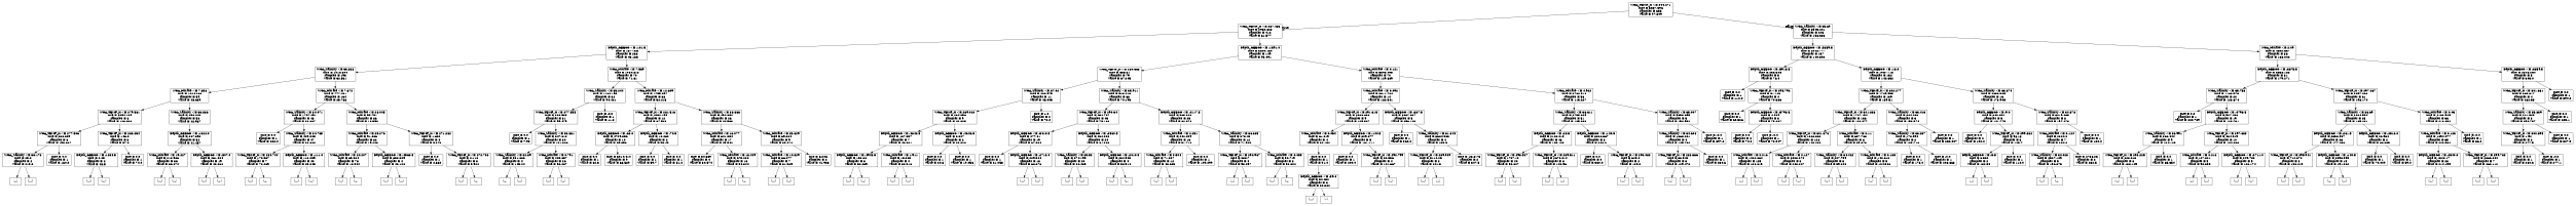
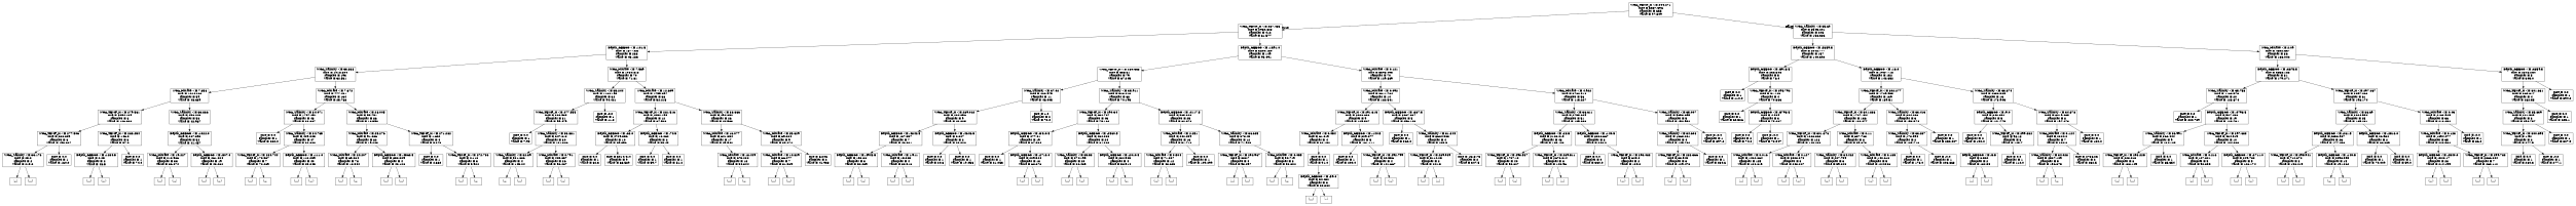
  digraph {
    node [shape=box]
    n1 [label="WOA_TEMP_K <= 294.271\nmse = 5387.396\nsamples = 655\nvalue = 97.809"]
    n2 [label="WOA_TEMP_K <= 287.433\nmse = 2982.823\nsamples = 412\nvalue = 61.577"]
    n3 [label="WOA_Salinity <= 35.69\nmse = 3543.201\nsamples = 243\nvalue = 158.386"]
    n4 [label="Depth_GEBCO <= -101.5\nmse = 1577.36\nsamples = 263\nvalue = 43.183"]
    n5 [label="Depth_GEBCO <= -1591.0\nmse = 3800.159\nsamples = 149\nvalue = 95.491"]
    n6 [label="Depth_GEBCO <= -5659.5\nmse = 2042.777\nsamples = 157\nvalue = 140.392"]
    n7 [label="WOA_Nitrate <= 2.09\nmse = 4602.637\nsamples = 86\nvalue = 188.002"]
    n8 [label="WOA_Salinity <= 33.868\nmse = 1018.504\nsamples = 193\nvalue = 32.531"]
    n9 [label="WOA_Nitrate <= 7.569\nmse = 1954.815\nsamples = 70\nvalue = 71.81"]
    n10 [label="WOA_TEMP_K <= 289.365\nmse = 556.51\nsamples = 79\nvalue = 67.245"]
    n11 [label="WOA_Nitrate <= 0.121\nmse = 5595.495\nsamples = 70\nvalue = 129.889"]
    n12 [label="WOA_Nitrate <= 7.856\nmse = 1224.206\nsamples = 59\nvalue = 48.639"]
    n13 [label="WOA_Nitrate <= 7.672\nmse = 777.481\nsamples = 134\nvalue = 25.768"]
    n14 [label="WOA_Salinity <= 35.244\nmse = 1180.195\nsamples = 32\nvalue = 94.421"]
    n15 [label="WOA_Nitrate <= 12.609\nmse = 1799.097\nsamples = 38\nvalue = 52.215"]
    n16 [label="WOA_TEMP_K <= 279.561\nmse = 5294.139\nsamples = 6\nvalue = 126.833"]
    n17 [label="WOA_Salinity <= 33.866\nmse = 456.046\nsamples = 53\nvalue = 42.987"]
    n18 [label="WOA_Salinity <= 34.071\nmse = 1757.291\nsamples = 48\nvalue = 38.867"]
    n19 [label="WOA_Nitrate <= 28.005\nmse = 95.751\nsamples = 86\nvalue = 18.598"]
    n20 [label="WOA_TEMP_K <= 277.506\nmse = 688.889\nsamples = 3\nvalue = 196.667"]
    n21 [label="WOA_TEMP_K <= 283.254\nmse = 146.0\nsamples = 3\nvalue = 57.0"]
    n22 [label="Depth_GEBCO <= -1022.0\nmse = 267.393\nsamples = 52\nvalue = 41.457"]
    n23 [label="WOA_Salinity <= 33.176\nmse = 25.0\nsamples = 2\nvalue = 215.0"]
    n24 [label="mse = 0.0\nsamples = 1\nvalue = 160.0"]
    n25 [label="Depth_GEBCO <= -1234.5\nmse = 2.25\nsamples = 2\nvalue = 48.5"]
    n26 [label="mse = 0.0\nsamples = 1\nvalue = 74.0"]
    n27 [label="(...)"]
    n28 [label="(...)"]
    n29 [label="(...)"]
    n30 [label="(...)"]
    n31 [label="WOA_Nitrate <= 19.227\nmse = 218.966\nsamples = 33\nvalue = 36.874"]
    n32 [label="Depth_GEBCO <= -507.0\nmse = 261.804\nsamples = 19\nvalue = 48.262"]
    n33 [label="(...)"]
    n34 [label="(...)"]
    n35 [label="(...)"]
    n36 [label="(...)"]
    n37 [label="mse = 0.0\nsamples = 1\nvalue = 260.0"]
    n38 [label="WOA_Salinity <= 34.765\nmse = 429.005\nsamples = 47\nvalue = 32.808"]
    n39 [label="WOA_Nitrate <= 25.276\nmse = 91.686\nsamples = 82\nvalue = 19.203"]
    n40 [label="WOA_TEMP_K <= 271.282\nmse = 1.602\nsamples = 4\nvalue = 5.373"]
    n41 [label="WOA_TEMP_K <= 284.744\nmse = 170.537\nsamples = 7\nvalue = 72.269"]
    n42 [label="Depth_GEBCO <= -111.0\nmse = 113.259\nsamples = 40\nvalue = 25.045"]
    n43 [label="(...)"]
    n44 [label="(...)"]
    n45 [label="(...)"]
    n46 [label="(...)"]
    n47 [label="WOA_Nitrate <= 24.207\nmse = 69.064\nsamples = 78\nvalue = 18.544"]
    n48 [label="Depth_GEBCO <= -4563.5\nmse = 358.309\nsamples = 4\nvalue = 40.128"]
    n49 [label="mse = 0.0\nsamples = 1\nvalue = 2.632"]
    n50 [label="WOA_TEMP_K <= 272.736\nmse = 0.118\nsamples = 3\nvalue = 5.922"]
    n51 [label="(...)"]
    n52 [label="(...)"]
    n53 [label="(...)"]
    n54 [label="(...)"]
    n55 [label="(...)"]
    n56 [label="(...)"]
    n57 [label="WOA_TEMP_K <= 277.555\nmse = 808.935\nsamples = 31\nvalue = 99.479"]
    n58 [label="mse = -0.0\nsamples = 1\nvalue = 11.8"]
    n59 [label="WOA_TEMP_K <= 281.516\nmse = 4252.195\nsamples = 12\nvalue = 67.928"]
    n60 [label="WOA_Salinity <= 33.366\nmse = 494.852\nsamples = 26\nvalue = 44.933"]
    n61 [label="mse = 0.0\nsamples = 1\nvalue = 7.95"]
    n62 [label="WOA_Salinity <= 33.881\nmse = 647.618\nsamples = 30\nvalue = 101.386"]
    n63 [label="WOA_Salinity <= 32.89\nmse = 581.686\nsamples = 4\nvalue = 145.24"]
    n64 [label="WOA_Nitrate <= 0.791\nmse = 405.657\nsamples = 26\nvalue = 96.287"]
    n65 [label="(...)"]
    n66 [label="(...)"]
    n67 [label="(...)"]
    n68 [label="(...)"]
    n69 [label="Depth_GEBCO <= -68.0\nmse = 4729.856\nsamples = 10\nvalue = 69.396"]
    n70 [label="Depth_GEBCO <= -74.5\nmse = 18.062\nsamples = 2\nvalue = 55.45"]
    n71 [label="WOA_Nitrate <= 16.077\nmse = 641.854\nsamples = 17\nvalue = 49.942"]
    n72 [label="WOA_Nitrate <= 25.629\nmse = 69.634\nsamples = 9\nvalue = 35.272"]
    n73 [label="mse = 0.0\nsamples = 1\nvalue = 82.3"]
    n74 [label="mse = 5014.414\nsamples = 9\nvalue = 68.589"]
    n75 [label="mse = 0.0\nsamples = 1\nvalue = 59.7"]
    n76 [label="mse = 0.0\nsamples = 1\nvalue = 51.2"]
-   n77 [label="mse = 34.369\nsamples = 4\nvalue = 30.574"]
    n78 [label="WOA_Nitrate <= 18.449\nmse = 675.288\nsamples = 13\nvalue = 54.344"]
    n79 [label="WOA_Nitrate <= 14.829\nmse = 66.477\nsamples = 7\nvalue = 31.569"]
    n80 [label="mse = 6.206\nsamples = 2\nvalue = 41.938"]
    n81 [label="(...)"]
    n82 [label="(...)"]
    n83 [label="(...)"]
    n84 [label="(...)"]
    n85 [label="WOA_Salinity <= 37.02\nmse = 280.979\nsamples = 11\nvalue = 46.005"]
    n86 [label="WOA_Salinity <= 35.911\nmse = 523.413\nsamples = 68\nvalue = 70.195"]
    n87 [label="WOA_Nitrate <= 0.092\nmse = 8611.764\nsamples = 14\nvalue = 182.541"]
    n88 [label="WOA_Nitrate <= 4.922\nmse = 3768.518\nsamples = 56\nvalue = 115.227"]
    n89 [label="WOA_TEMP_K <= 289.022\nmse = 204.096\nsamples = 9\nvalue = 42.005"]
    n90 [label="mse = 1.0\nsamples = 2\nvalue = 72.0"]
    n91 [label="WOA_TEMP_K <= 290.34\nmse = 432.737\nsamples = 43\nvalue = 75.164"]
    n92 [label="Depth_GEBCO <= -4117.5\nmse = 565.323\nsamples = 25\nvalue = 62.076"]
    n93 [label="Depth_GEBCO <= -4842.5\nmse = 137.357\nsamples = 7\nvalue = 46.001"]
    n94 [label="Depth_GEBCO <= -4646.5\nmse = 0.327\nsamples = 2\nvalue = 20.028"]
    n95 [label="Depth_GEBCO <= -4948.5\nmse = 153.66\nsamples = 3\nvalue = 52.239"]
    n96 [label="WOA_Nitrate <= 1.911\nmse = 15.065\nsamples = 4\nvalue = 38.516"]
    n97 [label="mse = 0.0\nsamples = 1\nvalue = 20.6"]
    n98 [label="mse = 0.0\nsamples = 1\nvalue = 19.456"]
    n99 [label="(...)"]
    n100 [label="(...)"]
    n101 [label="(...)"]
    n102 [label="(...)"]
    n103 [label="Depth_GEBCO <= -5410.5\nmse = 277.81\nsamples = 19\nvalue = 67.034"]
    n104 [label="Depth_GEBCO <= -2560.5\nmse = 462.036\nsamples = 24\nvalue = 81.368"]
    n105 [label="WOA_Nitrate <= 2.251\nmse = 242.259\nsamples = 13\nvalue = 51.716"]
    n106 [label="WOA_Salinity <= 36.635\nmse = 673.43\nsamples = 12\nvalue = 71.943"]
    n107 [label="mse = 0.0\nsamples = 1\nvalue = 21.053"]
    n108 [label="Depth_GEBCO <= -2713.0\nmse = 209.524\nsamples = 18\nvalue = 68.676"]
    n109 [label="WOA_Salinity <= 35.53\nmse = 374.199\nsamples = 20\nvalue = 86.439"]
    n110 [label="Depth_GEBCO <= -2010.5\nmse = 232.985\nsamples = 4\nvalue = 58.914"]
    n111 [label="(...)"]
    n112 [label="(...)"]
    n113 [label="(...)"]
    n114 [label="(...)"]
    n115 [label="(...)"]
    n116 [label="(...)"]
    n117 [label="WOA_Nitrate <= 0.504\nmse = 71.307\nsamples = 12\nvalue = 48.685"]
    n118 [label="mse = 0.0\nsamples = 1\nvalue = 109.299"]
    n119 [label="WOA_TEMP_K <= 292.967\nmse = 883.7\nsamples = 4\nvalue = 93.297"]
    n120 [label="WOA_Nitrate <= 0.055\nmse = 90.719\nsamples = 8\nvalue = 58.802"]
    n121 [label="(...)"]
    n122 [label="(...)"]
    n123 [label="(...)"]
    n124 [label="(...)"]
    n125 [label="(...)"]
    n126 [label="(...)"]
    n127 [label="WOA_TEMP_K <= 291.315\nmse = 2006.636\nsamples = 9\nvalue = 129.527"]
    n128 [label="Depth_GEBCO <= -387.5\nmse = 3837.837\nsamples = 5\nvalue = 296.143"]
    n129 [label="WOA_Salinity <= 36.611\nmse = 2755.029\nsamples = 51\nvalue = 109.003"]
    n130 [label="WOA_Salinity <= 35.007\nmse = 9893.699\nsamples = 5\nvalue = 190.952"]
    n131 [label="WOA_Nitrate <= 0.054\nmse = 61.019\nsamples = 4\nvalue = 82.152"]
    n132 [label="Depth_GEBCO <= -140.5\nmse = 809.877\nsamples = 5\nvalue = 161.111"]
    n133 [label="mse = 0.0\nsamples = 1\nvalue = 360.0"]
    n134 [label="WOA_Salinity <= 31.844\nmse = 3684.583\nsamples = 4\nvalue = 285.5"]
    n135 [label="mse = 0.0\nsamples = 1\nvalue = 91.0"]
    n136 [label="mse = 0.0\nsamples = 1\nvalue = 200.0"]
    n137 [label="WOA_TEMP_K <= 292.799\nmse = 80.556\nsamples = 4\nvalue = 141.667"]
    n138 [label="Depth_GEBCO <= -59.0\nmse = 54.432\nsamples = 3\nvalue = 80.382"]
    n139 [label="(...)"]
    n140 [label="(...)"]
    n141 [label="(...)"]
    n142 [label="(...)"]
    n143 [label="WOA_TEMP_K <= 289.939\nmse = 5112.25\nsamples = 2\nvalue = 241.5"]
    n144 [label="mse = 1518.75\nsamples = 2\nvalue = 307.5"]
    n145 [label="(...)"]
    n146 [label="(...)"]
    n147 [label="Depth_GEBCO <= -23.5\nmse = 2123.015\nsamples = 48\nvalue = 105.103"]
    n148 [label="Depth_GEBCO <= -140.5\nmse = 8866.667\nsamples = 3\nvalue = 200.0"]
    n149 [label="WOA_Salinity <= 34.606\nmse = 1663.261\nsamples = 4\nvalue = 149.702"]
    n150 [label="mse = -0.0\nsamples = 1\nvalue = 397.2"]
    n151 [label="WOA_TEMP_K <= 293.587\nmse = 1737.13\nsamples = 40\nvalue = 98.627"]
    n152 [label="WOA_TEMP_K <= 289.511\nmse = 2676.814\nsamples = 8\nvalue = 143.96"]
    n153 [label="mse = 0.0\nsamples = 0\nvalue = 330.0"]
    n154 [label="WOA_TEMP_K <= 293.083\nmse = 625.0\nsamples = 2\nvalue = 135.0"]
    n155 [label="(...)"]
    n156 [label="(...)"]
    n157 [label="(...)"]
    n158 [label="(...)"]
    n159 [label="(...)"]
    n160 [label="(...)"]
    n161 [label="WOA_TEMP_K <= 288.366\nmse = 33.943\nsamples = 3\nvalue = 129.478"]
    n162 [label="mse = 0.0\nsamples = 1\nvalue = 230.6"]
    n163 [label="(...)"]
    n164 [label="(...)"]
    n165 [label="Depth_GEBCO <= -5918.5\nmse = 236.508\nsamples = 5\nvalue = 76.0"]
    n166 [label="Depth_GEBCO <= -16.0\nmse = 1967.718\nsamples = 152\nvalue = 142.352"]
    n167 [label="Depth_GEBCO <= -3675.5\nmse = 3658.185\nsamples = 81\nvalue = 179.271"]
    n168 [label="Depth_GEBCO <= -3859.5\nmse = 2548.264\nsamples = 5\nvalue = 305.0"]
    n169 [label="mse = 0.0\nsamples = 1\nvalue = 110.0"]
    n170 [label="WOA_TEMP_K <= 295.792\nmse = 51.148\nsamples = 4\nvalue = 70.333"]
    n171 [label="WOA_TEMP_K <= 302.277\nmse = 1789.955\nsamples = 139\nvalue = 139.51"]
    n172 [label="WOA_Salinity <= 33.374\nmse = 2856.539\nsamples = 13\nvalue = 173.905"]
    n173 [label="mse = 0.0\nsamples = 1\nvalue = 60.526"]
    n174 [label="Depth_GEBCO <= -5798.5\nmse = 4.589\nsamples = 3\nvalue = 75.237"]
    n175 [label="mse = 0.0\nsamples = 2\nvalue = 74.0"]
    n176 [label="mse = -0.0\nsamples = 1\nvalue = 78.947"]
    n177 [label="WOA_TEMP_K <= 301.836\nmse = 1727.154\nsamples = 136\nvalue = 138.077"]
    n178 [label="WOA_Salinity <= 33.413\nmse = 804.206\nsamples = 3\nvalue = 198.574"]
    n179 [label="Depth_GEBCO <= -9.0\nmse = 848.852\nsamples = 5\nvalue = 141.775"]
    n180 [label="WOA_Salinity <= 34.878\nmse = 3019.835\nsamples = 8\nvalue = 197.273"]
    n181 [label="WOA_TEMP_K <= 301.676\nmse = 1666.368\nsamples = 128\nvalue = 140.288"]
    n182 [label="WOA_Nitrate <= 0.11\nmse = 607.763\nsamples = 8\nvalue = 89.673"]
    n183 [label="WOA_Salinity <= 33.237\nmse = 178.594\nsamples = 2\nvalue = 185.716"]
    n184 [label="mse = 0.0\nsamples = 1\nvalue = 250.007"]
    n185 [label="WOA_Nitrate <= 0.016\nmse = 1462.664\nsamples = 125\nvalue = 138.619"]
    n186 [label="WOA_Nitrate <= 0.127\nmse = 3008.376\nsamples = 3\nvalue = 248.227"]
    n187 [label="WOA_Salinity <= 34.422\nmse = 207.759\nsamples = 3\nvalue = 59.848"]
    n188 [label="WOA_Nitrate <= 0.185\nmse = 140.618\nsamples = 5\nvalue = 104.586"]
    n189 [label="(...)"]
    n190 [label="(...)"]
    n191 [label="(...)"]
    n192 [label="(...)"]
    n193 [label="(...)"]
    n194 [label="(...)"]
    n195 [label="(...)"]
    n196 [label="(...)"]
    n197 [label="mse = 0.0\nsamples = 1\nvalue = 178.0"]
    n198 [label="mse = -0.0\nsamples = 1\nvalue = 208.863"]
    n199 [label="mse = 0.0\nsamples = 2\nvalue = 190.0"]
    n200 [label="WOA_TEMP_K <= 299.882\nmse = 98.18\nsamples = 3\nvalue = 125.7"]
    n201 [label="WOA_Nitrate <= 0.124\nmse = 2824.0\nsamples = 7\nvalue = 204.0"]
    n202 [label="mse = 0.0\nsamples = 1\nvalue = 130.0"]
    n203 [label="Depth_GEBCO <= -5.5\nmse = 6.502\nsamples = 2\nvalue = 132.55"]
    n204 [label="mse = 0.0\nsamples = 1\nvalue = 112.0"]
    n205 [label="(...)"]
    n206 [label="(...)"]
    n207 [label="WOA_Salinity <= 34.028\nmse = 2587.109\nsamples = 5\nvalue = 196.875"]
    n208 [label="mse = 2756.25\nsamples = 2\nvalue = 232.5"]
    n209 [label="(...)"]
    n210 [label="(...)"]
    n211 [label="WOA_Salinity <= 35.758\nmse = 1166.573\nsamples = 20\nvalue = 123.674"]
    n212 [label="WOA_TEMP_K <= 297.267\nmse = 3097.068\nsamples = 61\nvalue = 198.174"]
    n213 [label="WOA_TEMP_K <= 301.661\nmse = 665.317\nsamples = 4\nvalue = 282.55"]
    n214 [label="mse = 0.0\nsamples = 1\nvalue = 394.8"]
    n215 [label="mse = 0.0\nsamples = 1\nvalue = 220.789"]
    n216 [label="Depth_GEBCO <= -4798.5\nmse = 907.468\nsamples = 19\nvalue = 120.731"]
    n217 [label="WOA_Salinity <= 36.69\nmse = 3024.954\nsamples = 25\nvalue = 169.281"]
    n218 [label="WOA_Nitrate <= 0.43\nmse = 2163.929\nsamples = 36\nvalue = 218.252"]
    n219 [label="WOA_Salinity <= 36.991\nmse = 866.444\nsamples = 9\nvalue = 134.105"]
    n220 [label="WOA_TEMP_K <= 297.683\nmse = 484.519\nsamples = 10\nvalue = 104.683"]
    n221 [label="WOA_TEMP_K <= 298.225\nmse = 623.013\nsamples = 8\nvalue = 138.149"]
    n222 [label="mse = 0.0\nsamples = 1\nvalue = 65.354"]
    n223 [label="WOA_Nitrate <= 0.216\nmse = 127.821\nsamples = 5\nvalue = 90.355"]
    n224 [label="Depth_GEBCO <= -3711.0\nmse = 249.783\nsamples = 5\nvalue = 126.174"]
    n225 [label="(...)"]
    n226 [label="(...)"]
    n227 [label="(...)"]
    n228 [label="(...)"]
    n229 [label="(...)"]
    n230 [label="(...)"]
    n231 [label="Depth_GEBCO <= -261.5\nmse = 2358.987\nsamples = 23\nvalue = 177.408"]
    n232 [label="Depth_GEBCO <= -2516.0\nmse = 26.932\nsamples = 2\nvalue = 66.339"]
    n233 [label="WOA_Nitrate <= 0.123\nmse = 1894.477\nsamples = 35\nvalue = 220.532"]
    n234 [label="mse = -0.0\nsamples = 1\nvalue = 86.0"]
    n235 [label="WOA_TEMP_K <= 295.941\nmse = 712.878\nsamples = 8\nvalue = 158.219"]
    n236 [label="Depth_GEBCO <= -140.5\nmse = 3093.595\nsamples = 15\nvalue = 191.364"]
    n237 [label="mse = 0.0\nsamples = 1\nvalue = 70.009"]
    n238 [label="mse = 0.0\nsamples = 1\nvalue = 59.0"]
    n239 [label="(...)"]
    n240 [label="(...)"]
    n241 [label="(...)"]
    n242 [label="(...)"]
    n243 [label="Depth_GEBCO <= -2540.0\nmse = 1528.17\nsamples = 28\nvalue = 214.199"]
    n244 [label="WOA_TEMP_K <= 299.783\nmse = 2366.644\nsamples = 7\nvalue = 260.112"]
    n245 [label="(...)"]
    n246 [label="(...)"]
    n247 [label="(...)"]
    n248 [label="(...)"]
    n249 [label="WOA_Salinity <= 35.839\nmse = 221.505\nsamples = 3\nvalue = 290.757"]
    n250 [label="mse = 0.0\nsamples = 1\nvalue = 225.1"]
    n251 [label="WOA_TEMP_K <= 300.695\nmse = 1.92\nsamples = 2\nvalue = 277.9"]
    n252 [label="mse = 0.0\nsamples = 1\nvalue = 307.9"]
    n253 [label="mse = 0.0\nsamples = 1\nvalue = 280.3"]
    n254 [label="mse = -0.0\nsamples = 1\nvalue = 277.1"]
    n1 -> n2 [headlabel=True labelangle=45 labeldistance=2.5]
    n1 -> n3 [headlabel=False labelangle=-45 labeldistance=2.5]
    n2 -> n4
    n2 -> n5
    n3 -> n6
    n3 -> n7
    n4 -> n8
    n4 -> n9
    n5 -> n10
    n5 -> n11
    n6 -> n165
    n6 -> n166
    n7 -> n167
    n7 -> n168
    n8 -> n12
    n8 -> n13
    n9 -> n14
    n9 -> n15
    n10 -> n85
    n10 -> n86
    n11 -> n87
    n11 -> n88
    n12 -> n16
    n12 -> n17
    n13 -> n18
    n13 -> n19
    n14 -> n57
    n14 -> n58
    n15 -> n59
    n15 -> n60
    n16 -> n20
    n16 -> n21
    n17 -> n22
    n18 -> n37
    n18 -> n38
    n19 -> n39
    n19 -> n40
    n20 -> n23
    n20 -> n24
    n21 -> n25
    n21 -> n26
    n22 -> n31
    n22 -> n32
    n23 -> n27
    n23 -> n28
    n25 -> n29
    n25 -> n30
    n31 -> n33
    n31 -> n34
    n32 -> n35
    n32 -> n36
    n38 -> n41
    n38 -> n42
    n39 -> n47
    n39 -> n48
    n40 -> n49
    n40 -> n50
    n41 -> n43
    n41 -> n44
    n42 -> n45
    n42 -> n46
    n47 -> n51
    n47 -> n52
    n48 -> n53
    n48 -> n54
    n50 -> n55
    n50 -> n56
    n57 -> n61
    n57 -> n62
    n59 -> n69
    n59 -> n70
    n60 -> n71
    n60 -> n72
    n62 -> n63
    n62 -> n64
    n63 -> n65
    n63 -> n66
    n64 -> n67
    n64 -> n68
    n69 -> n73
    n69 -> n74
    n70 -> n75
    n70 -> n76
-   n71 -> n77
    n71 -> n78
    n72 -> n79
    n72 -> n80
    n78 -> n81
    n78 -> n82
    n79 -> n83
    n79 -> n84
    n85 -> n89
    n85 -> n90
    n86 -> n91
    n86 -> n92
    n87 -> n127
    n87 -> n128
    n88 -> n129
    n88 -> n130
    n89 -> n93
    n89 -> n94
    n91 -> n103
    n91 -> n104
    n92 -> n105
    n92 -> n106
    n93 -> n95
    n93 -> n96
    n94 -> n97
    n94 -> n98
    n95 -> n99
    n95 -> n100
    n96 -> n101
    n96 -> n102
    n103 -> n107
    n103 -> n108
    n104 -> n109
    n104 -> n110
    n105 -> n117
    n105 -> n118
    n106 -> n119
    n106 -> n120
    n108 -> n111
    n108 -> n112
    n109 -> n113
    n109 -> n114
    n110 -> n115
    n110 -> n116
    n117 -> n121
    n117 -> n122
    n119 -> n123
    n119 -> n124
    n120 -> n125
    n120 -> n126
    n127 -> n131
    n127 -> n132
    n128 -> n133
    n128 -> n134
    n129 -> n147
    n129 -> n148
    n130 -> n149
    n130 -> n150
    n131 -> n135
    n132 -> n136
    n132 -> n137
    n134 -> n143
    n134 -> n144
    n135 -> n138
    n137 -> n141
    n137 -> n142
    n138 -> n139
    n138 -> n140
    n143 -> n145
    n143 -> n146
    n147 -> n151
    n147 -> n152
    n148 -> n153
    n148 -> n154
    n149 -> n161
    n149 -> n162
    n151 -> n155
    n151 -> n156
    n152 -> n157
    n152 -> n158
    n154 -> n159
    n154 -> n160
    n161 -> n163
    n161 -> n164
    n165 -> n169
    n165 -> n170
    n166 -> n171
    n166 -> n172
    n167 -> n211
    n167 -> n212
    n168 -> n213
    n168 -> n214
    n170 -> n173
    n170 -> n174
    n171 -> n177
    n171 -> n178
    n172 -> n179
    n172 -> n180
    n174 -> n175
    n174 -> n176
    n177 -> n181
    n177 -> n182
    n178 -> n183
    n178 -> n184
    n179 -> n199
    n179 -> n200
    n180 -> n201
    n180 -> n202
    n181 -> n185
    n181 -> n186
    n182 -> n187
    n182 -> n188
    n183 -> n197
    n183 -> n198
    n185 -> n189
    n185 -> n190
    n186 -> n191
    n186 -> n192
    n187 -> n193
    n187 -> n194
    n188 -> n195
    n188 -> n196
-   n200 -> n203
    n200 -> n204
    n201 -> n207
    n201 -> n208
    n203 -> n205
    n203 -> n206
    n207 -> n209
    n207 -> n210
    n211 -> n215
    n211 -> n216
    n212 -> n217
    n212 -> n218
    n213 -> n249
    n213 -> n250
    n216 -> n219
    n216 -> n220
    n217 -> n231
    n217 -> n232
    n218 -> n233
    n218 -> n234
    n219 -> n221
    n219 -> n222
    n220 -> n223
    n220 -> n224
    n221 -> n225
    n221 -> n226
    n223 -> n227
    n223 -> n228
    n224 -> n229
    n224 -> n230
    n231 -> n235
    n231 -> n236
    n232 -> n237
    n232 -> n238
    n233 -> n243
    n233 -> n244
    n235 -> n239
    n235 -> n240
    n236 -> n241
    n236 -> n242
    n243 -> n245
    n243 -> n246
    n244 -> n247
    n244 -> n248
    n249 -> n251
    n249 -> n252
    n251 -> n253
    n251 -> n254
  }
